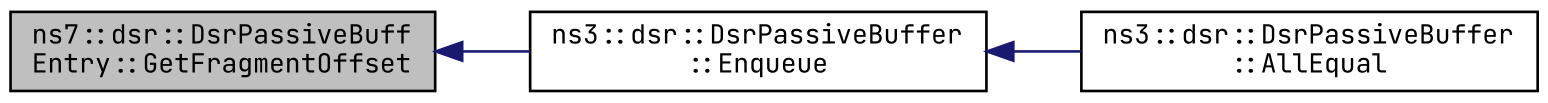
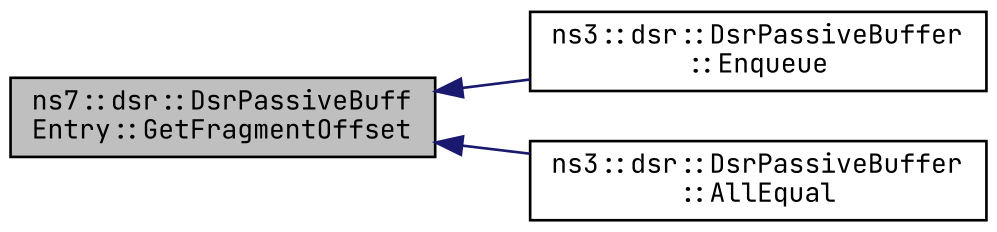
  digraph {
    fontname="JetBrains Mono"
    rankdir=LR
    node [color=black fillcolor=white fontname="JetBrains Mono" fontsize=10 shape=record style=filled]
    edge [color=midnightblue dir=back fontname="JetBrains Mono" fontsize=10 labelfontname=Helvetica labelfontsize=10 style=solid]
    n1 [fillcolor=grey75 fontcolor=black height=0.2 label="ns7::dsr::DsrPassiveBuff\lEntry::GetFragmentOffset" width=0.4]
    n2 [height=0.2 label="ns3::dsr::DsrPassiveBuffer\l::Enqueue" width=0.4]
    n3 [height=0.2 label="ns3::dsr::DsrPassiveBuffer\l::AllEqual" width=0.4]
    n1 -> n2
-   n2 -> n3
+   n1 -> n3
  }
